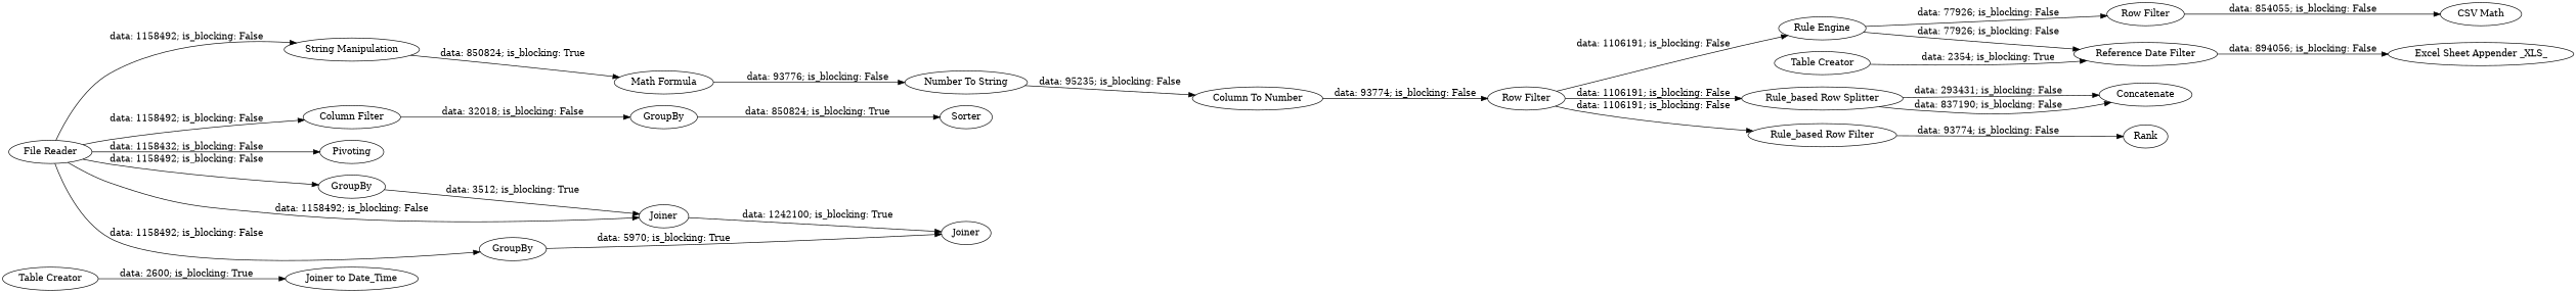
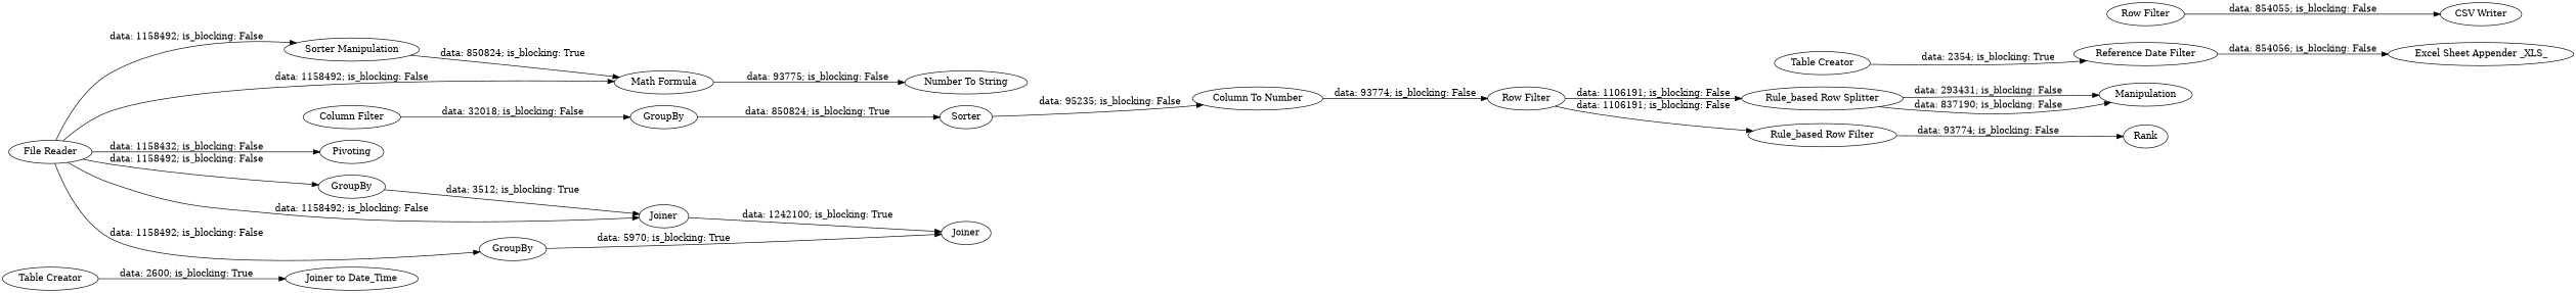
  digraph {
    rankdir=LR
    n1 [label="Table Creator"]
    n2 [label="Joiner to Date_Time"]
-   n3 [label="CSV Math"]
+   n3 [label="CSV Writer"]
    n4 [label="Row Filter"]
    n5 [label=Pivoting]
-   n6 [label=Concatenate]
+   n6 [label=Manipulation]
    n7 [label=Joiner]
    n8 [label=Joiner]
    n9 [label="Reference Date Filter"]
    n10 [label="Excel Sheet Appender _XLS_"]
    n11 [label=GroupBy]
    n12 [label=GroupBy]
-   n13 [label="String Manipulation"]
+   n13 [label="Sorter Manipulation"]
    n14 [label="Math Formula"]
    n15 [label="Number To String"]
    n16 [label=Rank]
    n17 [label="Column To Number"]
    n18 [label="Row Filter"]
    n19 [label="Rule_based Row Splitter"]
-   n20 [label="Rule Engine"]
    n21 [label="Rule_based Row Filter"]
    n22 [label="Table Creator"]
    n23 [label=GroupBy]
    n24 [label=Sorter]
    n25 [label="File Reader"]
    n26 [label="Column Filter"]
    n1 -> n2 [label="data: 2600; is_blocking: True"]
    n4 -> n3 [label="data: 854055; is_blocking: False"]
    n7 -> n8 [label="data: 1242100; is_blocking: True"]
-   n9 -> n10 [label="data: 894056; is_blocking: False"]
+   n9 -> n10 [label="data: 854056; is_blocking: False"]
    n11 -> n8 [label="data: 5970; is_blocking: True"]
    n12 -> n7 [label="data: 3512; is_blocking: True"]
    n13 -> n14 [label="data: 850824; is_blocking: True"]
-   n14 -> n15 [label="data: 93776; is_blocking: False"]
-   n15 -> n17 [label="data: 95235; is_blocking: False"]
+   n14 -> n15 [label="data: 93775; is_blocking: False"]
+   n24 -> n17 [label="data: 95235; is_blocking: False"]
    n17 -> n18 [label="data: 93774; is_blocking: False"]
    n18 -> n19 [label="data: 1106191; is_blocking: False"]
-   n18 -> n20 [label="data: 1106191; is_blocking: False"]
    n18 -> n21 [label="data: 1106191; is_blocking: False"]
    n19 -> n6 [label="data: 293431; is_blocking: False"]
    n19 -> n6 [label="data: 837190; is_blocking: False"]
-   n20 -> n4 [label="data: 77926; is_blocking: False"]
-   n20 -> n9 [label="data: 77926; is_blocking: False"]
    n21 -> n16 [label="data: 93774; is_blocking: False"]
    n22 -> n9 [label="data: 2354; is_blocking: True"]
    n23 -> n24 [label="data: 850824; is_blocking: True"]
    n25 -> n5 [label="data: 1158432; is_blocking: False"]
    n25 -> n7 [label="data: 1158492; is_blocking: False"]
    n25 -> n11 [label="data: 1158492; is_blocking: False"]
    n25 -> n12 [label="data: 1158492; is_blocking: False"]
    n25 -> n13 [label="data: 1158492; is_blocking: False"]
-   n25 -> n26 [label="data: 1158492; is_blocking: False"]
+   n25 -> n14 [label="data: 1158492; is_blocking: False"]
    n26 -> n23 [label="data: 32018; is_blocking: False"]
  }
